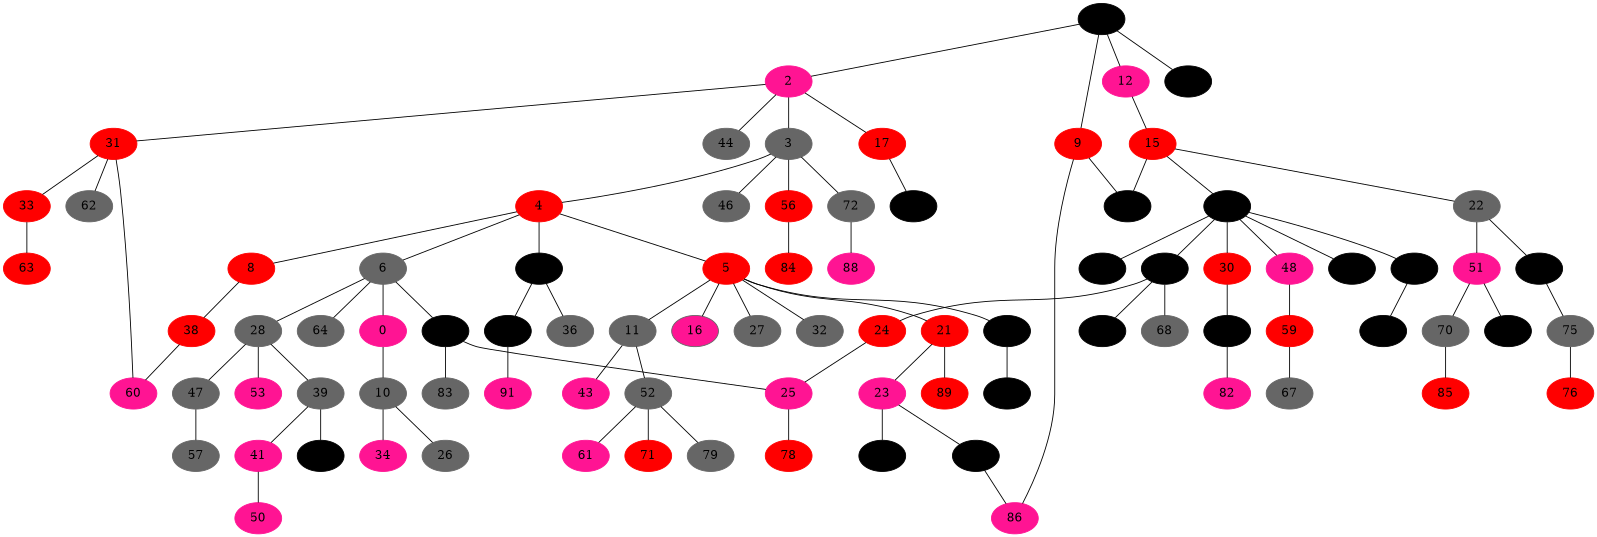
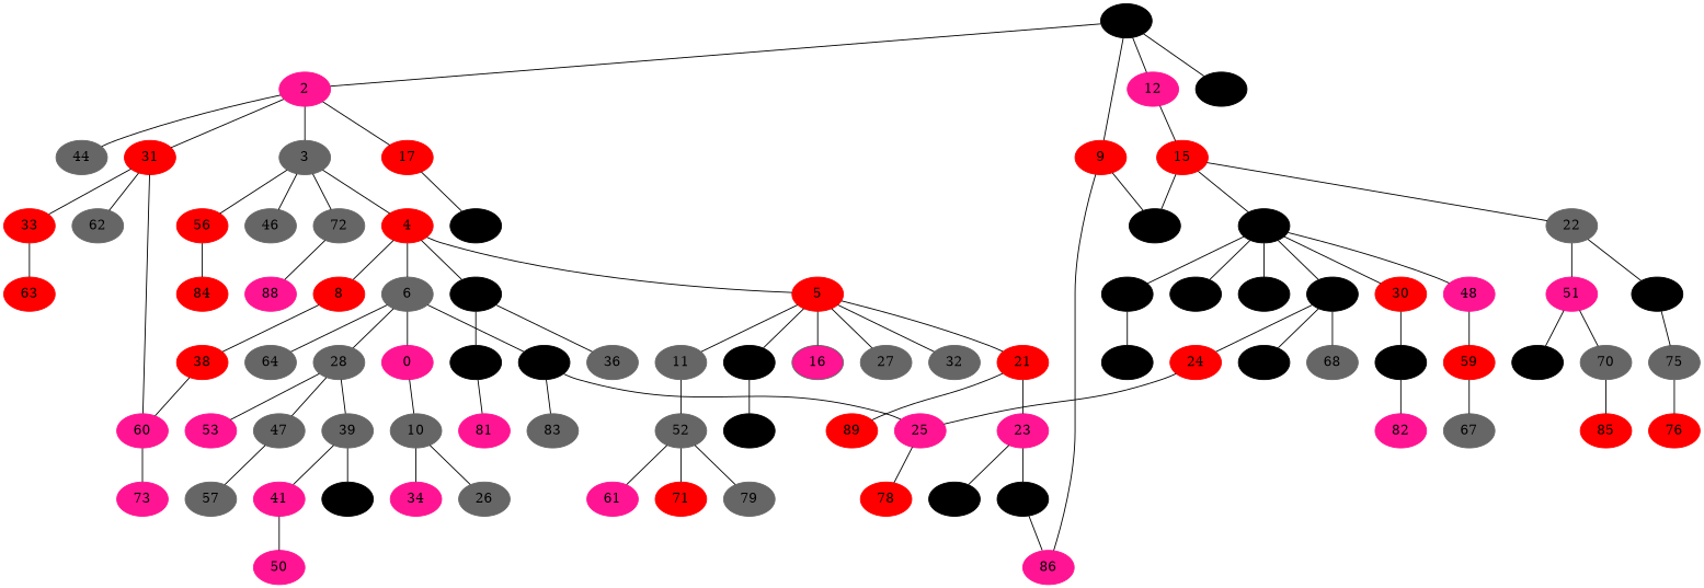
  graph {
    node [color=gray40 style=filled]
    1 [color=black]
    2 [color=deeppink]
    9 [color=red]
    12 [color=deeppink]
    14 [color=black]
    3
    17 [color=red]
    31 [color=red]
    44
    18 [color=black]
    86 [color=deeppink]
    15 [color=red]
    4 [color=red]
    46
    56 [color=red]
    72
    87 [color=black]
    33 [color=red]
    60 [color=deeppink]
    62
    5 [color=red]
    6
    8 [color=red]
    29 [color=black]
    84 [color=red]
    88 [color=deeppink]
    11
    16 [fillcolor=deeppink]
    21 [color=red]
    27
    32
    77 [color=black]
    n33 [color=deeppink label=0]
    13 [color=black]
    28
    64
    38 [color=red]
    36
    65 [color=black]
-   43 [color=deeppink]
    52
    23 [color=deeppink]
    89 [color=red]
    80 [color=black]
    10
    25 [color=deeppink]
    83
    39
    47
    53 [color=deeppink]
    26
    34 [color=deeppink]
    61 [color=deeppink]
    71 [color=red]
    79
    19 [color=black]
    22
    78 [color=red]
    20 [color=black]
    30 [color=red]
    48 [color=deeppink]
    49 [color=black]
    54 [color=black]
    69 [color=black]
    35 [color=black]
    51 [color=deeppink]
    24 [color=red]
    66 [color=black]
    68
    40 [color=black]
    59 [color=red]
    55 [color=black]
    37 [color=black]
    42 [color=black]
    75
    58 [color=black]
    70
    41 [color=deeppink]
    74 [color=black]
    57
-   81 [color=deeppink label=91]
+   81 [color=deeppink]
    82 [color=deeppink]
    63 [color=red]
+   73 [color=deeppink]
    76 [color=red]
    50 [color=deeppink]
    67
    85 [color=red]
    1 -- 2
    1 -- 9
    1 -- 12
    1 -- 14
    2 -- 3
    2 -- 17
    2 -- 31
    2 -- 44
    9 -- 18
    9 -- 86
    12 -- 15
    3 -- 4
    3 -- 46
    3 -- 56
    3 -- 72
    17 -- 87
    31 -- 33
    31 -- 60
    31 -- 62
    15 -- 18
    15 -- 19
    15 -- 22
    4 -- 5
    4 -- 6
    4 -- 8
    4 -- 29
    56 -- 84
    72 -- 88
    33 -- 63
+   60 -- 73
    5 -- 11
    5 -- 16
    5 -- 21
    5 -- 27
    5 -- 32
    5 -- 77
    6 -- n33
    6 -- 13
    6 -- 28
    6 -- 64
    8 -- 38
    29 -- 36
    29 -- 65
-   11 -- 43
    11 -- 52
    21 -- 23
    21 -- 89
    77 -- 80
    n33 -- 10
    13 -- 25
    13 -- 83
    28 -- 39
    28 -- 47
    28 -- 53
    38 -- 60
    65 -- 81
    52 -- 61
    52 -- 71
    52 -- 79
    23 -- 37
    23 -- 42
    10 -- 26
    10 -- 34
    25 -- 78
    39 -- 41
    39 -- 74
    47 -- 57
    19 -- 20
    19 -- 30
    19 -- 48
    19 -- 49
    19 -- 54
    19 -- 69
    22 -- 35
    22 -- 51
    20 -- 24
    20 -- 66
    20 -- 68
    30 -- 40
    48 -- 59
    54 -- 55
    35 -- 75
    51 -- 58
    51 -- 70
    24 -- 25
    40 -- 82
    59 -- 67
    42 -- 86
    75 -- 76
    70 -- 85
    41 -- 50
  }
